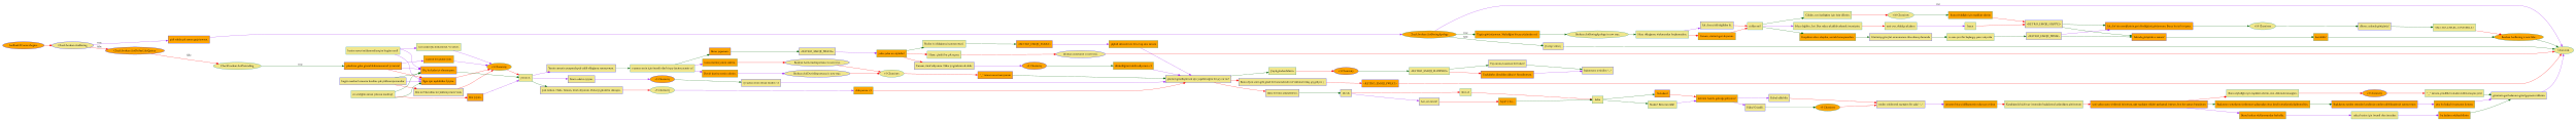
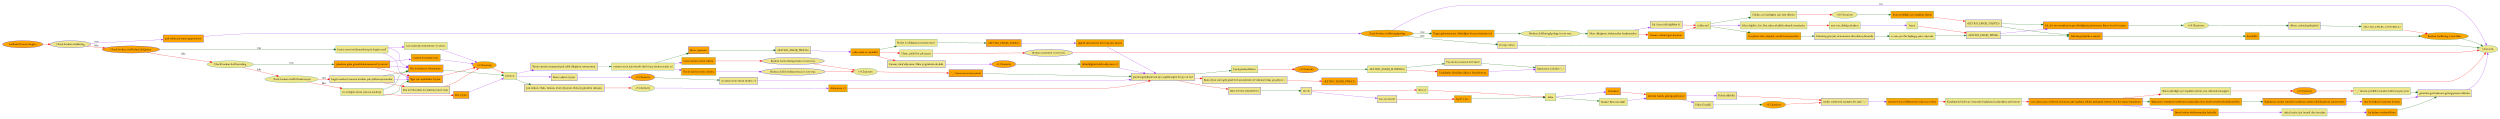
  digraph {
    fontname="EB Garamond"
    rankdir=LR
    node [color=teal fillcolor=khaki fontname="EB Garamond" style=filled shape=box]
    edge [arrowhead=normal color=red fontname="EB Garamond"]
    "AoiRank2Convo4 begins." [color=blue fillcolor=orange shape=""]
    n2 [color=blue label="Check boolean AoiBoring" shape=""]
    n3 [color=blue fillcolor=orange label="gizli odada çok zaman geçiriyorsun."]
    n4 [color=blue fillcolor=orange label="Check boolean AoiDrifterLikeQuincy" shape=""]
    n5 [fillcolor=orange label="Check boolean AoiBoringApology" shape=""]
    n6 [label="benim serseri mükemmeliyetçim bugün nasıl?"]
    n7 [label="Check boolean AoiPretending" shape=""]
    "Chat ends." [shape=""]
    n9 [fillcolor=orange label="Üzgün görünüyorsun. Söylediğim bir şey yüzünden mi?"]
    n10 [color=blue label="[Cevap verme.]"]
    n11 [label="Tam anlamıyla mükemmel. Ve serseri."]
    n12 [color=blue fillcolor=orange label="İlgin için teşekkürler. İyiyim."]
    n13 [color=blue fillcolor=orange label="Hiç bu kadar iyi olmamıştım."]
    n14 [color=blue fillcolor=orange label="gelecekten gelen gizemli kahramanımız! iyi misin?"]
+   n15 [label="Check boolean AoiDrifterAnnoyed" shape=""]
    n16 [label="Boolean AoiBoringApology is now true." shape=""]
    n17 [fillcolor=orange label="+5 Chemistry" shape=""]
    n18 [label="yemin et."]
    n19 [fillcolor=orange label="Gizemli bir şekilde iyim."]
    n20 [color=blue label="bugün nasılsın? umarım kendine çok yüklenmiyorsundur"]
    n21 [label="en sevdiğim zaman yolcusu nasılmış?"]
    n22 [label="Sıkıcı olduğumu söylemenden hoşlanmadım."]
    n23 [color=blue label="Yemin ederim iyiyim."]
    n24 [color=blue label="Çok tatlısın. Haha. Tamam, itiraf ediyorum. Daha iyi günlerim olmuştu."]
    n25 [color=blue label="Yemin etmenin yazışmada pek etkili olduğunu sanmıyorum."]
    n26 [color=blue label="Ben mi? Kendime mi yükleniyorum? Asla."]
    n27 [color=blue fillcolor=orange label="Ben iyiyim."]
    n28 [color=blue label="Ah. Ama ciddi değildim ki."]
    n29 [fillcolor=orange label="Tamam, sözümü geri alıyorum."]
    n30 [color=blue fillcolor=orange label="+5 Chemistry" shape=""]
    n31 [label="+5 Chemistry" shape=""]
    n32 [label="o zaman senin için önemli olan bir şey üzerine yemin et!"]
    n33 [label="cidden mi?"]
    n34 [color=blue label="iyi sadece emin olmak istedim <3"]
    n35 [fillcolor=orange label="Anlıyorum <3"]
    n36 [color=blue fillcolor=orange label="Bunu yapamam."]
    n37 [fillcolor=orange label="Lotus üzerine yemin ederim."]
    n38 [fillcolor=orange label="Duviri üzerine yemin ederim."]
    n39 [label="Cidden, seni üzdüğüm için özür dilerim."]
    n40 [label="Sıkıcı değilsin, Aoi. Ben sadece ukalalık taslamak istemiştim."]
    n41 [fillcolor=orange label="Gerçekten sıkıcı olsaydın, seninle konuşmazdım."]
    n42 [color=blue label="gününü güzelleştirmek için yapabileceğim bir şey var mı?"]
    n43 [color=blue label="<RETRO_EMOJI_WHOA>"]
    n44 [color=blue label="Boolean AoiLotusImportance is now true." shape=""]
    n45 [color=blue label="Boolean AoiDuviriImportance is now true." shape=""]
    n46 [label="+10 Chemistry" shape=""]
    n47 [label="yani evet, oldukça ukalasın"]
    n48 [color=blue label="Görünüşe göre jüri savunmanıza ikna olmuş durumda"]
    n49 [color=blue label="Bana bir fıkra anlatabilirsin."]
    n50 [label="Çiçek gönderebilirsin."]
    n51 [color=blue label="Bunu diyen senin gibi güzel bir hanımefendi mi? Aklıma birkaç şey geliyor. ;)"]
    n52 [fillcolor=orange label="yoksa yalan mı söyledin?"]
    n53 [label="+5 Chemistry" shape=""]
    n54 [fillcolor=orange label="Bunu söylediğin için teşekkür ederim"]
    n55 [label=bazen]
    n56 [label="ve sana yeni bir başlangıç şansı veriyorlar"]
    n57 [color=blue label="tak tak"]
    n58 [color=blue fillcolor=orange label="+5 Chemistry" shape=""]
    n59 [color=blue fillcolor=orange label="<RETRO_EMOJI_SWEAT>"]
    n60 [color=blue label="Tamam, itiraf ediyorum. Daha iyi günlerim de oldu."]
    n61 [label="Hayır, çünkü bu çok saçma."]
    n62 [label="Neden iyi olduğuma inanmıyorsun?"]
    n63 [color=blue fillcolor=orange label="^_^ tamam sana inanıyorum"]
    n64 [color=blue label="<RETRO_EMOJI_HAPPY2>"]
    n65 [color=blue label="<RETRO_EMOJI_WINK>"]
    n66 [label="Kim o?"]
    n67 [color=blue label="Aoi, sen misin?"]
    n68 [label="<RETRO_EMOJI_FLOWERS>"]
    n69 [color=blue fillcolor=orange label="+5 Chemistry" shape=""]
    n70 [color=blue label="Boolean AoiDumb is now true." shape=""]
    n71 [color=blue fillcolor=orange label="<RETRO_EMOJI_STARE>"]
    n72 [color=blue fillcolor=orange label="Yakında görüşürüz o zaman?"]
    n73 [color=blue fillcolor=orange label="Ah, Aoi'nin emojilerinin geri döndüğünü görüyorum. Bence bu iyi bir işaret."]
    n74 [label=kefen]
    n75 [fillcolor=orange label="hayır! :) bu..."]
    n76 [color=blue fillcolor=orange label="Teşekkürler. Şimdiden daha iyi hissediyorum."]
    n77 [color=blue label="Vay canına, kocaman bir buket!"]
    n78 [fillcolor=orange label="dürüstlüğünü takdir ediyorum <3"]
    n79 [fillcolor=orange label="şüpheli derecede ters bir cevap ama tamam"]
    n80 [fillcolor=orange label="kesinlikle!"]
    n81 [label="+10 Chemistry" shape=""]
    n82 [color=blue fillcolor=orange label="Ne kefeni?"]
    n83 [label="Neden? Birisi mi öldü?"]
    n84 [color=blue label="beğenmene sevindim ^_^"]
    n85 [fillcolor=orange label="Boolean AoiBoring is now false." shape=""]
    n86 [color=blue label="elbette. yakında görüşürüz!"]
    n87 [fillcolor=orange label="kefenini hazırla. geleceğe gidiyoruz!"]
    n88 [label="<RETRO_EMOJI_TINYSMILE>"]
    n89 [color=blue label="Haha! Güzeldi."]
    n90 [color=blue label="Kabul edilebilir."]
    n91 [fillcolor=orange label="umarım biraz ciddileşmemin sakıncası yoktur"]
    n92 [label="Karşılığında hiçbir şey istemeden başkalarına katlandığını görüyorum"]
    n93 [fillcolor=orange label="+5 Chemistry" shape=""]
    n94 [color=blue label="senden esinlenerek yaptığım bir şaka! ^_^"]
    n95 [color=blue fillcolor=orange label="yani sadece şunu söylemek istiyorum, eğer taşıdığın yükleri paylaşmak istersen, ben her zaman buradayım"]
    n96 [label="Bunu söylediğin için teşekkür ederim, Aoi. Aklımda tutacağım."]
    n97 [fillcolor=orange label="Başkasının sorunlarını üstlenmeye çalışmadan önce kendi sorunlarınla ilgilenmelisin."]
    n98 [fillcolor=orange label="Bunu herkese söylüyorsundur herhalde."]
    n99 [color=blue fillcolor=orange label="+5 Chemistry" shape=""]
    n100 [color=blue fillcolor=orange label="Başkalarına yardım etmeden kendimize yardım edebileceğimizi sanmıyorum"]
    n101 [label="sadece benim için önemli olan insanlara"]
    n102 [label="^_^ tamam, şimdilik bu kadar ciddi konuşma yeter"]
    n103 [fillcolor=orange label="ama bu başka bir zamanın konusu"]
    n104 [fillcolor=orange label="bu kadarını söyleyebilirim"]
    n105 [color=blue label="gününün geri kalanının güzel geçmesini dilerim"]
    "AoiRank2Convo4 begins." -> n2 [arrowhead=diamond]
    n2 -> n3 [color=purple label=true]
    n2 -> n4 [label=false]
    n3 -> n5 [color=purple]
+   n4 -> n6 [arrowhead=diamond color=darkgreen label=true]
    n4 -> n7 [arrowhead=diamond label=false]
    n5 -> "Chat ends." [color=purple label=true]
    n5 -> n9 [arrowhead=diamond color=darkgreen label=true]
    n5 -> n10 [arrowhead=diamond color=darkgreen label=false]
    n6 -> n11 [arrowhead=diamond color=purple]
    n6 -> n12 [color=purple]
    n6 -> n13 [arrowhead=diamond color=purple]
    n7 -> n14 [color=darkgreen label=true]
+   n7 -> n15 [arrowhead=diamond label=false]
    n9 -> n16 [color=darkgreen]
    n10 -> "Chat ends." [color=darkgreen]
    n11 -> n17 [color=purple]
    n12 -> n17 [arrowhead=diamond]
    n13 -> n18 [arrowhead=diamond color=darkgreen]
    n14 -> n12 [arrowhead=diamond]
    n14 -> n13 [arrowhead=diamond color=purple]
    n14 -> n19 [color=purple]
+   n15 -> n20 [arrowhead=diamond label=true]
+   n15 -> n21 [arrowhead=diamond label=false]
    n16 -> n22 [color=darkgreen]
    n17 -> n18
    n18 -> n23 [color=purple]
    n18 -> n24 [color=darkgreen]
    n18 -> n25 [arrowhead=diamond color=purple]
    n19 -> n17 [arrowhead=diamond color=purple]
    n20 -> n12 [color=purple]
    n20 -> n13 [color=darkgreen]
    n20 -> n26 [arrowhead=diamond]
    n21 -> n12 [arrowhead=diamond color=darkgreen]
    n21 -> n13 [color=darkgreen]
    n21 -> n27 [arrowhead=diamond]
    n22 -> n28 [color=purple]
    n22 -> n29 [arrowhead=diamond]
    n23 -> n30 [color=purple]
    n24 -> n31
    n25 -> n32 [color=darkgreen]
    n26 -> n17
    n27 -> n18 [color=purple]
    n28 -> n33
    n29 -> n33
    n30 -> n34 [color=darkgreen]
    n31 -> n35 [color=purple]
    n32 -> n36 [arrowhead=diamond color=darkgreen]
    n32 -> n37 [color=purple]
    n32 -> n38 [arrowhead=diamond color=purple]
    n33 -> n39 [arrowhead=diamond color=darkgreen]
    n33 -> n40 [color=purple]
    n33 -> n41 [arrowhead=diamond color=darkgreen]
    n34 -> n42 [arrowhead=diamond color=purple]
    n35 -> n42 [arrowhead=diamond]
    n36 -> n43 [arrowhead=diamond color=darkgreen]
    n37 -> n44 [arrowhead=diamond]
    n38 -> n45 [arrowhead=diamond color=purple]
    n39 -> n46 [arrowhead=diamond]
    n40 -> n47
    n41 -> n48 [color=darkgreen]
    n42 -> n49
    n42 -> n50 [color=darkgreen]
    n42 -> n51 [arrowhead=diamond]
    n43 -> n52 [arrowhead=diamond color=purple]
    n44 -> n53
    n45 -> n53 [arrowhead=diamond]
    n46 -> n54 [color=darkgreen]
    n47 -> n55 [color=purple]
    n48 -> n56 [arrowhead=diamond color=darkgreen]
    n49 -> n57 [arrowhead=diamond color=darkgreen]
    n50 -> n58 [arrowhead=diamond]
    n51 -> n59
    n52 -> n60
    n52 -> n61 [arrowhead=diamond]
    n52 -> n62 [color=darkgreen]
    n53 -> n63
    n54 -> n64
-   n55 -> n64 [arrowhead=diamond]
+   n55 -> n65 [arrowhead=diamond]
    n56 -> n65 [color=darkgreen]
    n57 -> n66
    n57 -> n67 [color=purple]
    n58 -> n68 [color=darkgreen]
    n59 -> "Chat ends."
    n60 -> n69 [color=purple]
    n61 -> n70 [arrowhead=diamond]
    n62 -> n71 [color=darkgreen]
    n63 -> n42 [arrowhead=diamond color=darkgreen]
    n64 -> n72 [arrowhead=diamond color=darkgreen]
    n64 -> n73 [arrowhead=diamond color=darkgreen]
    n65 -> n72 [arrowhead=diamond color=darkgreen]
    n65 -> n73 [arrowhead=diamond color=purple]
    n66 -> n74
    n67 -> n75 [arrowhead=diamond]
    n68 -> n76 [arrowhead=diamond]
    n68 -> n77 [color=darkgreen]
    n69 -> n78 [color=darkgreen]
    n70 -> "Chat ends."
    n71 -> n79 [color=purple]
    n72 -> n80 [arrowhead=diamond color=darkgreen]
    n73 -> n81 [color=darkgreen]
-   n74 -> n82 [color=darkgreen]
+   n74 -> n82 [color=purple]
    n74 -> n83 [color=darkgreen]
    n75 -> n74 [arrowhead=diamond color=darkgreen]
    n76 -> n84 [arrowhead=diamond color=purple]
    n77 -> n84 [color=darkgreen]
    n78 -> n42 [arrowhead=diamond color=purple]
    n79 -> n42 [color=purple]
    n80 -> n85 [arrowhead=diamond color=darkgreen]
    n81 -> n86 [arrowhead=diamond color=darkgreen]
    n82 -> n87
    n83 -> n87 [arrowhead=diamond color=purple]
    n85 -> "Chat ends." [color=darkgreen]
    n86 -> n88 [arrowhead=diamond color=darkgreen]
    n87 -> n89 [color=purple]
    n87 -> n90 [color=purple]
    n88 -> n85 [arrowhead=diamond]
    n89 -> n93 [arrowhead=diamond color=darkgreen]
    n90 -> n94 [arrowhead=diamond]
    n91 -> n92 [arrowhead=diamond]
    n92 -> n95
    n93 -> n94
    n94 -> n91 [arrowhead=diamond color=purple]
    n95 -> n96 [arrowhead=diamond]
    n95 -> n97 [color=darkgreen]
    n95 -> n98 [arrowhead=diamond color=purple]
    n96 -> n99 [arrowhead=diamond]
    n97 -> n100 [arrowhead=diamond color=darkgreen]
    n98 -> n101 [color=purple]
    n99 -> n102
    n100 -> n103 [arrowhead=diamond color=purple]
    n101 -> n104 [arrowhead=diamond color=purple]
    n102 -> n105 [arrowhead=diamond color=darkgreen]
    n103 -> n105 [arrowhead=diamond color=purple]
    n104 -> n105 [color=darkgreen]
    n105 -> "Chat ends." [color=purple]
  }
